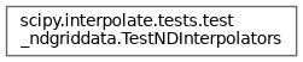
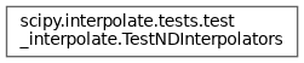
  digraph {
    rankdir=LR
-   n1 [color=grey40 fillcolor=white fontname=Helvetica fontsize=10 height=0.2 label="scipy.interpolate.tests.test\l_ndgriddata.TestNDInterpolators" shape=box style=filled width=0.4]
+   n1 [color=grey40 fillcolor=white fontname=Helvetica fontsize=10 height=0.2 label="scipy.interpolate.tests.test\l_interpolate.TestNDInterpolators" shape=box style=filled width=0.4]
  }
